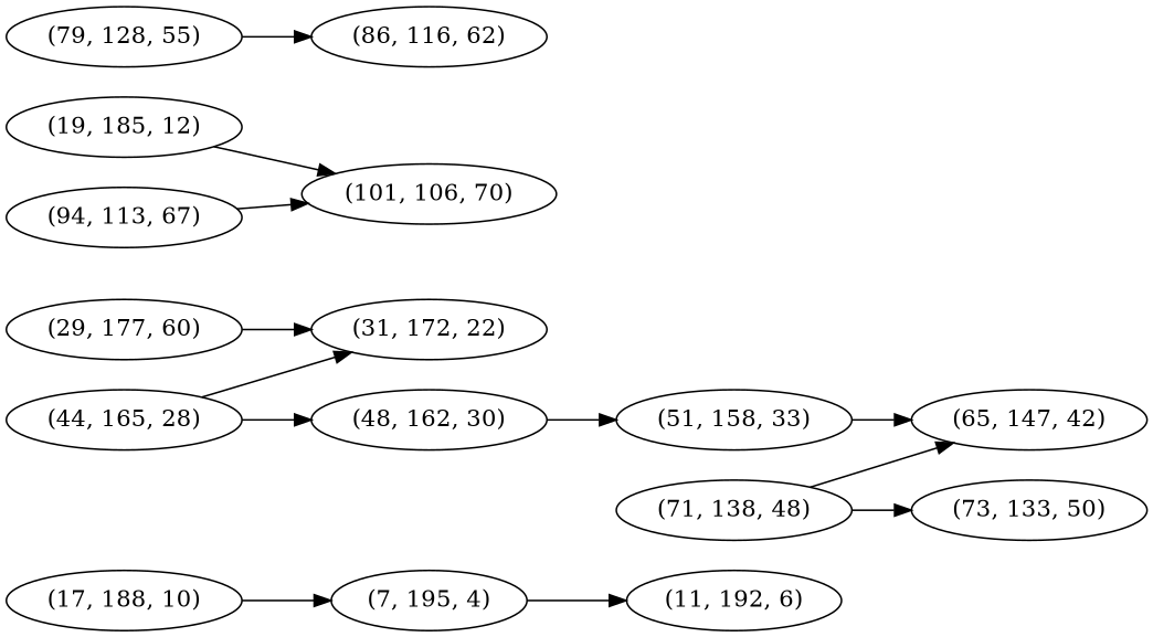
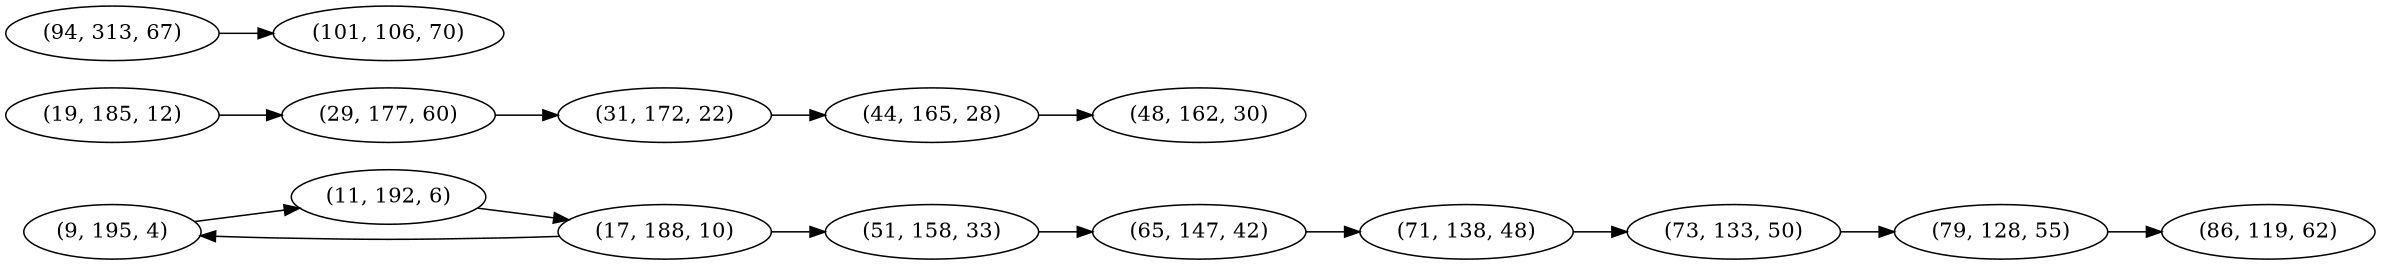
  digraph {
    rankdir=LR
-   "(9, 195, 4)" [label="(7, 195, 4)"]
+   "(9, 195, 4)"
    "(11, 192, 6)"
    "(17, 188, 10)"
    n4 [label="(29, 177, 60)"]
    "(19, 185, 12)"
    "(31, 172, 22)"
    "(44, 165, 28)"
    "(48, 162, 30)"
    "(51, 158, 33)"
    "(65, 147, 42)"
    "(71, 138, 48)"
    "(73, 133, 50)"
    "(79, 128, 55)"
-   "(86, 119, 62)" [label="(86, 116, 62)"]
-   "(94, 113, 67)"
+   "(86, 119, 62)"
+   "(94, 113, 67)" [label="(94, 313, 67)"]
    "(101, 106, 70)"
    "(9, 195, 4)" -> "(11, 192, 6)"
+   "(11, 192, 6)" -> "(17, 188, 10)"
    "(17, 188, 10)" -> "(9, 195, 4)"
    n4 -> "(31, 172, 22)"
-   "(19, 185, 12)" -> "(101, 106, 70)"
-   "(44, 165, 28)" -> "(31, 172, 22)"
+   "(19, 185, 12)" -> n4
+   "(31, 172, 22)" -> "(44, 165, 28)"
    "(44, 165, 28)" -> "(48, 162, 30)"
-   "(48, 162, 30)" -> "(51, 158, 33)"
+   "(17, 188, 10)" -> "(51, 158, 33)"
    "(51, 158, 33)" -> "(65, 147, 42)"
-   "(71, 138, 48)" -> "(65, 147, 42)"
+   "(65, 147, 42)" -> "(71, 138, 48)"
    "(71, 138, 48)" -> "(73, 133, 50)"
+   "(73, 133, 50)" -> "(79, 128, 55)"
    "(79, 128, 55)" -> "(86, 119, 62)"
    "(94, 113, 67)" -> "(101, 106, 70)"
  }
